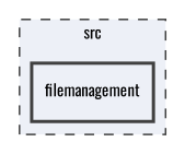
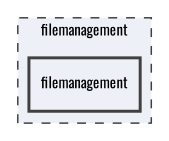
  digraph {
    compound=true
    fontname=Oswald
    n1 [color=grey25 fillcolor="#edf0f7" fontname=Oswald fontsize=10 label=filemanagement shape=box style="filled,bold,"]
    subgraph cluster_1 {
      bgcolor="#edf0f7"
      fontsize=10
-     label=src
+     label=filemanagement
      pencolor=grey25
      style="filled,dashed,"
      n1
    }
  }
